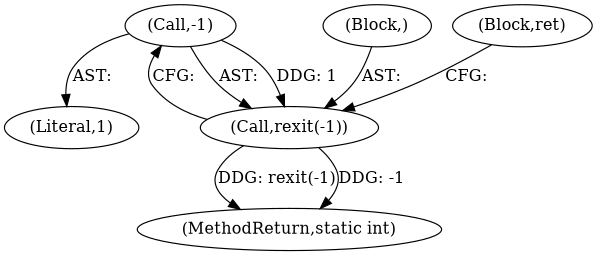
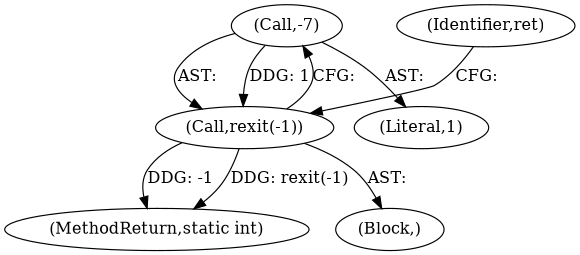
  digraph {
-   n1 [label="(Call,-1)"]
+   n1 [label="(Call,-7)"]
    n2 [label="(Call,rexit(-1))"]
    n3 [label="(Literal,1)"]
    n4 [label="(MethodReturn,static int)"]
    n5 [label="(Block,)"]
-   n6 [label="(Block,ret)"]
+   n6 [label="(Identifier,ret)"]
    n1 -> n2 [label="AST: "]
    n1 -> n2 [label="DDG: 1"]
    n1 -> n3 [label="AST: "]
    n2 -> n1 [label="CFG: "]
    n2 -> n4 [label="DDG: rexit(-1)"]
    n2 -> n4 [label="DDG: -1"]
-   n5 -> n2 [label="AST: "]
+   n2 -> n5 [label="AST: "]
    n6 -> n2 [label="CFG: "]
  }
